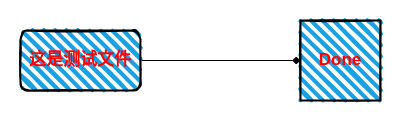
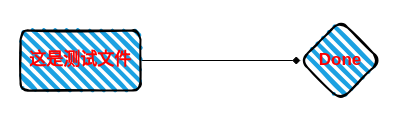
  <mxCell id="0" />
  <mxCell id="1" parent="0" />
  <mxCell id="2" value="" style="edgeStyle=orthogonalEdgeStyle;rounded=0;orthogonalLoop=1;jettySize=auto;html=1;fontSize=17;fontColor=#FF0000;endArrow=diamond;" parent="1" source="3" target="4" edge="1"><mxGeometry relative="1" as="geometry" /></mxCell>
  <mxCell id="3" value="这是测试文件" style="rounded=1;whiteSpace=wrap;html=1;strokeWidth=2;fillWeight=4;hachureGap=8;hachureAngle=45;fillColor=#1ba1e2;sketch=1;fontColor=#FF0000;fontStyle=1;fontSize=17;" parent="1" vertex="1"><mxGeometry x="20" y="30" width="120" height="60" as="geometry" /></mxCell>
- <mxCell id="4" value="Done" style="whiteSpace=wrap;html=1;fontSize=17;fontColor=#FF0000;fontStyle=1;strokeWidth=2;fillColor=#1ba1e2;sketch=1;fillWeight=4;hachureGap=8;hachureAngle=45;rounded=0;" parent="1" vertex="1"><mxGeometry x="300" y="20" width="80" height="80" as="geometry" /></mxCell>
+ <mxCell id="4" value="Done" style="rhombus;whiteSpace=wrap;html=1;rounded=1;fontSize=17;fontColor=#FF0000;fontStyle=1;strokeWidth=2;fillColor=#1ba1e2;sketch=1;fillWeight=4;hachureGap=8;hachureAngle=45;" parent="1" vertex="1"><mxGeometry x="300" y="20" width="80" height="80" as="geometry" /></mxCell>
